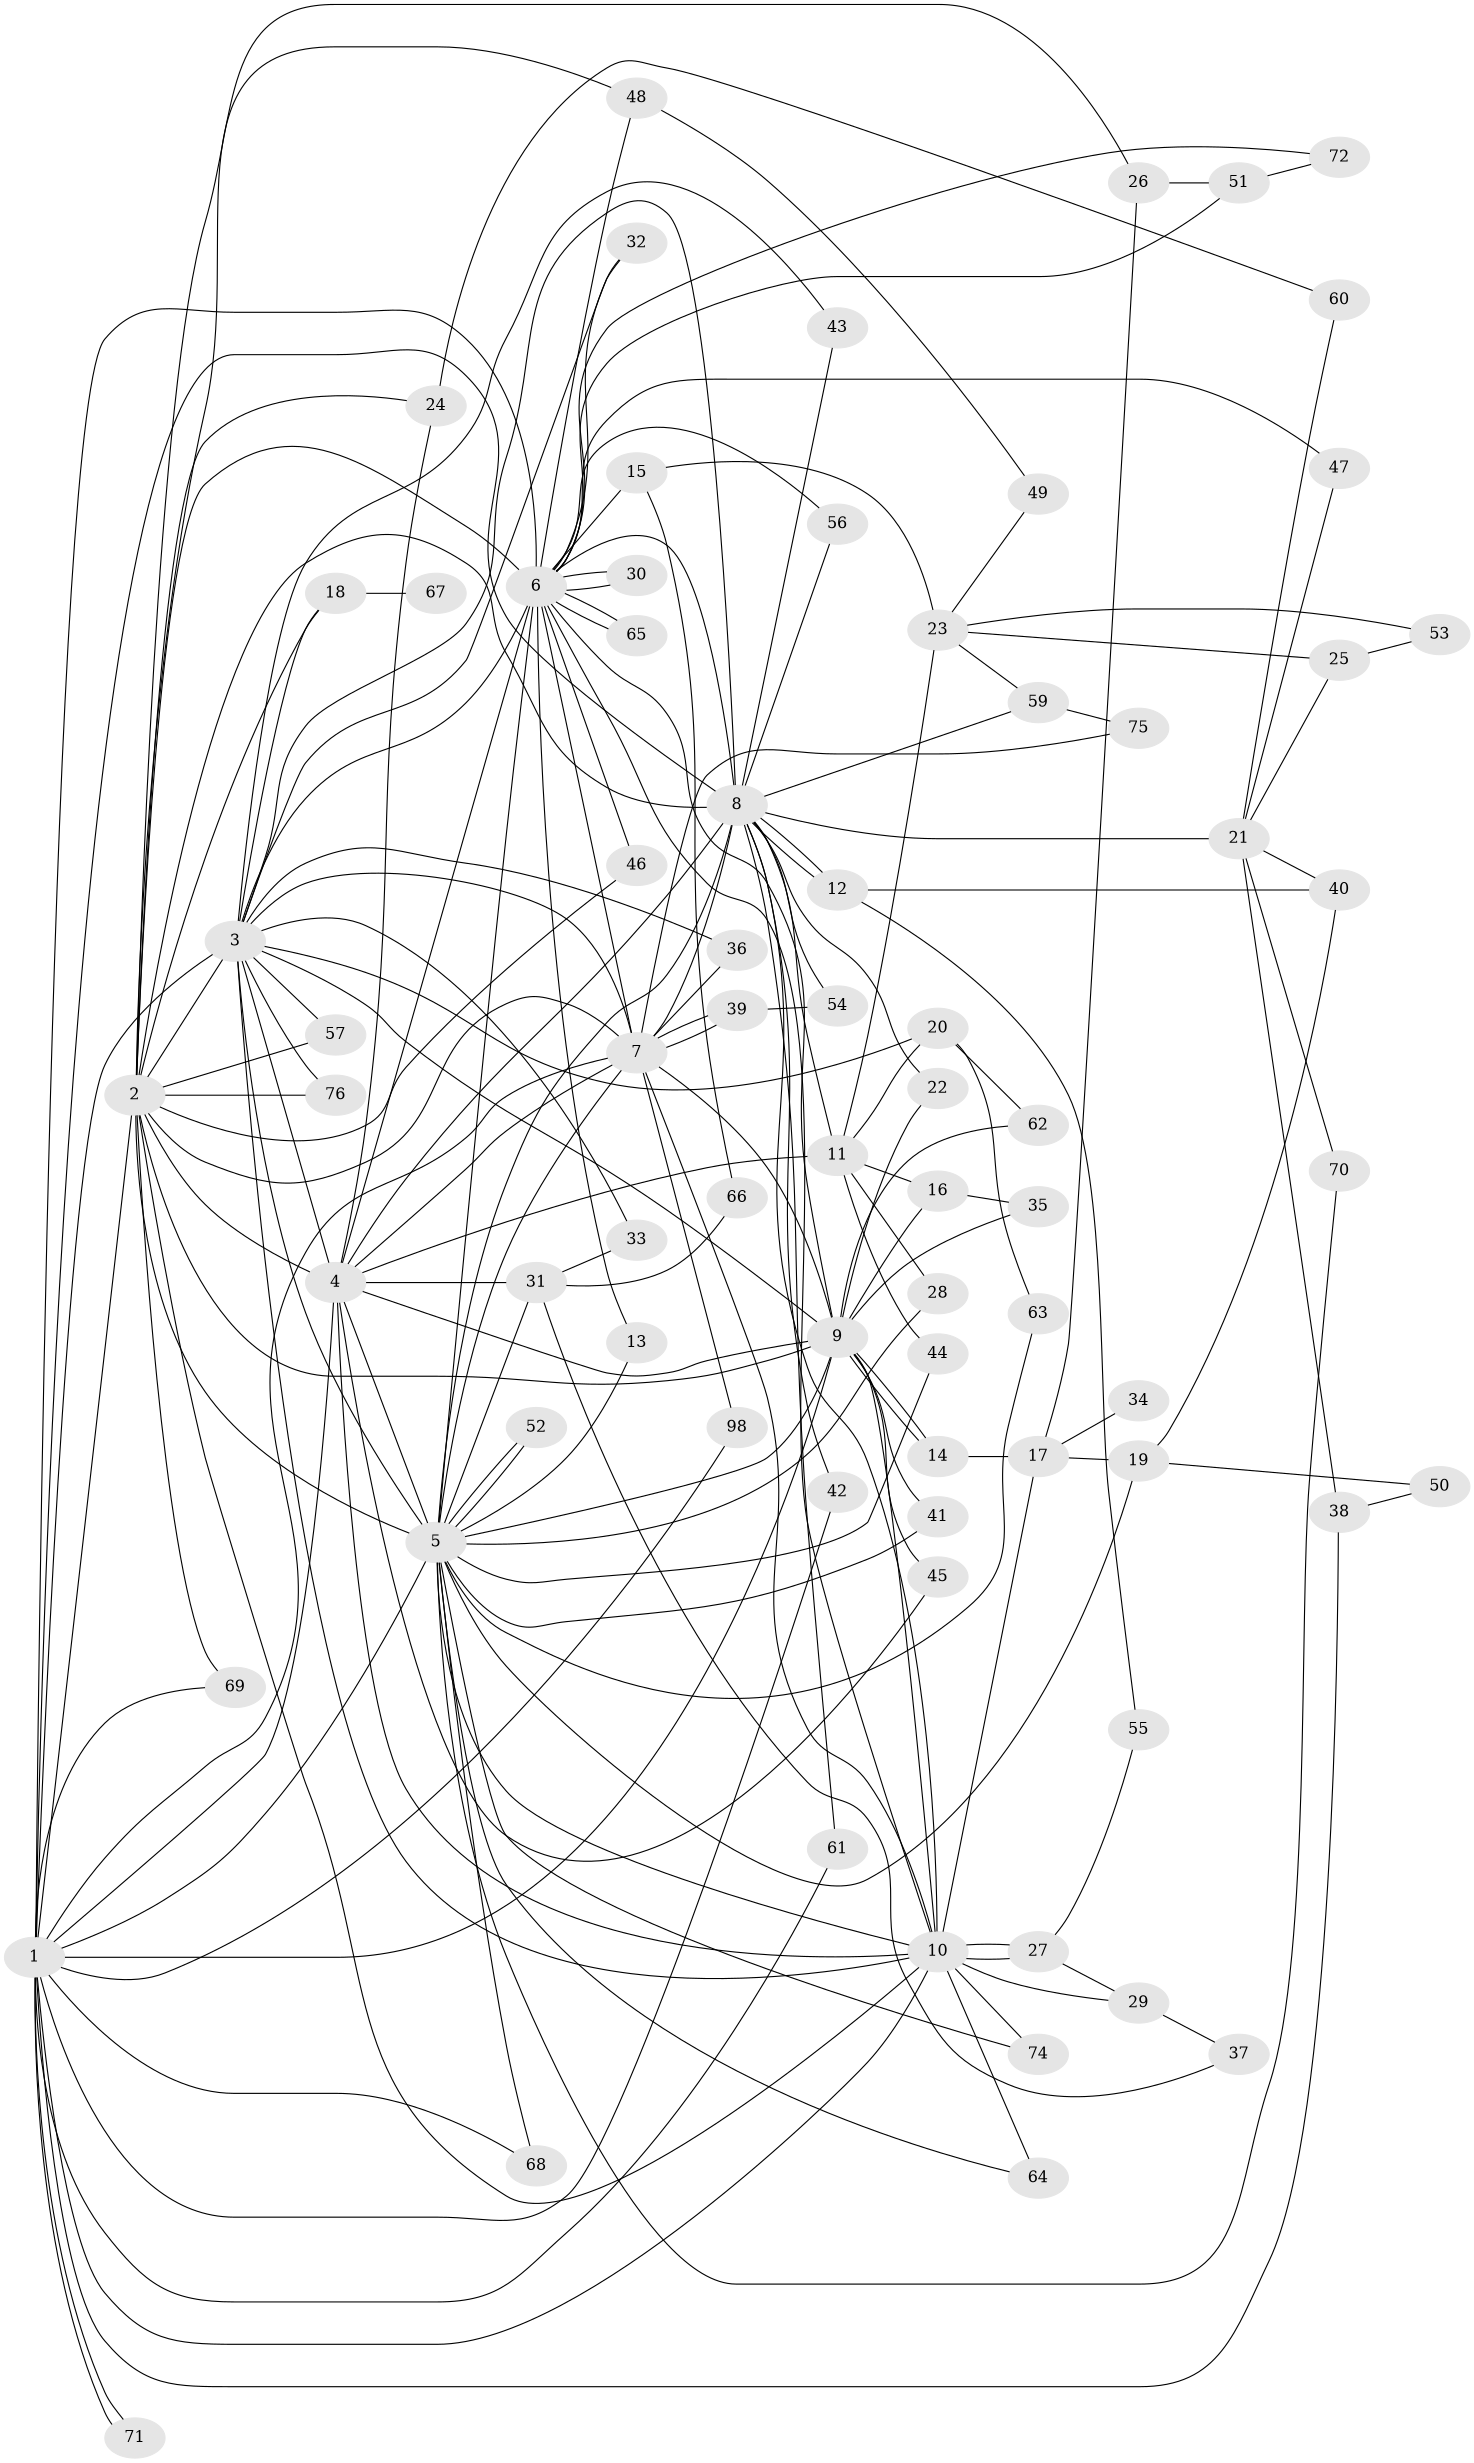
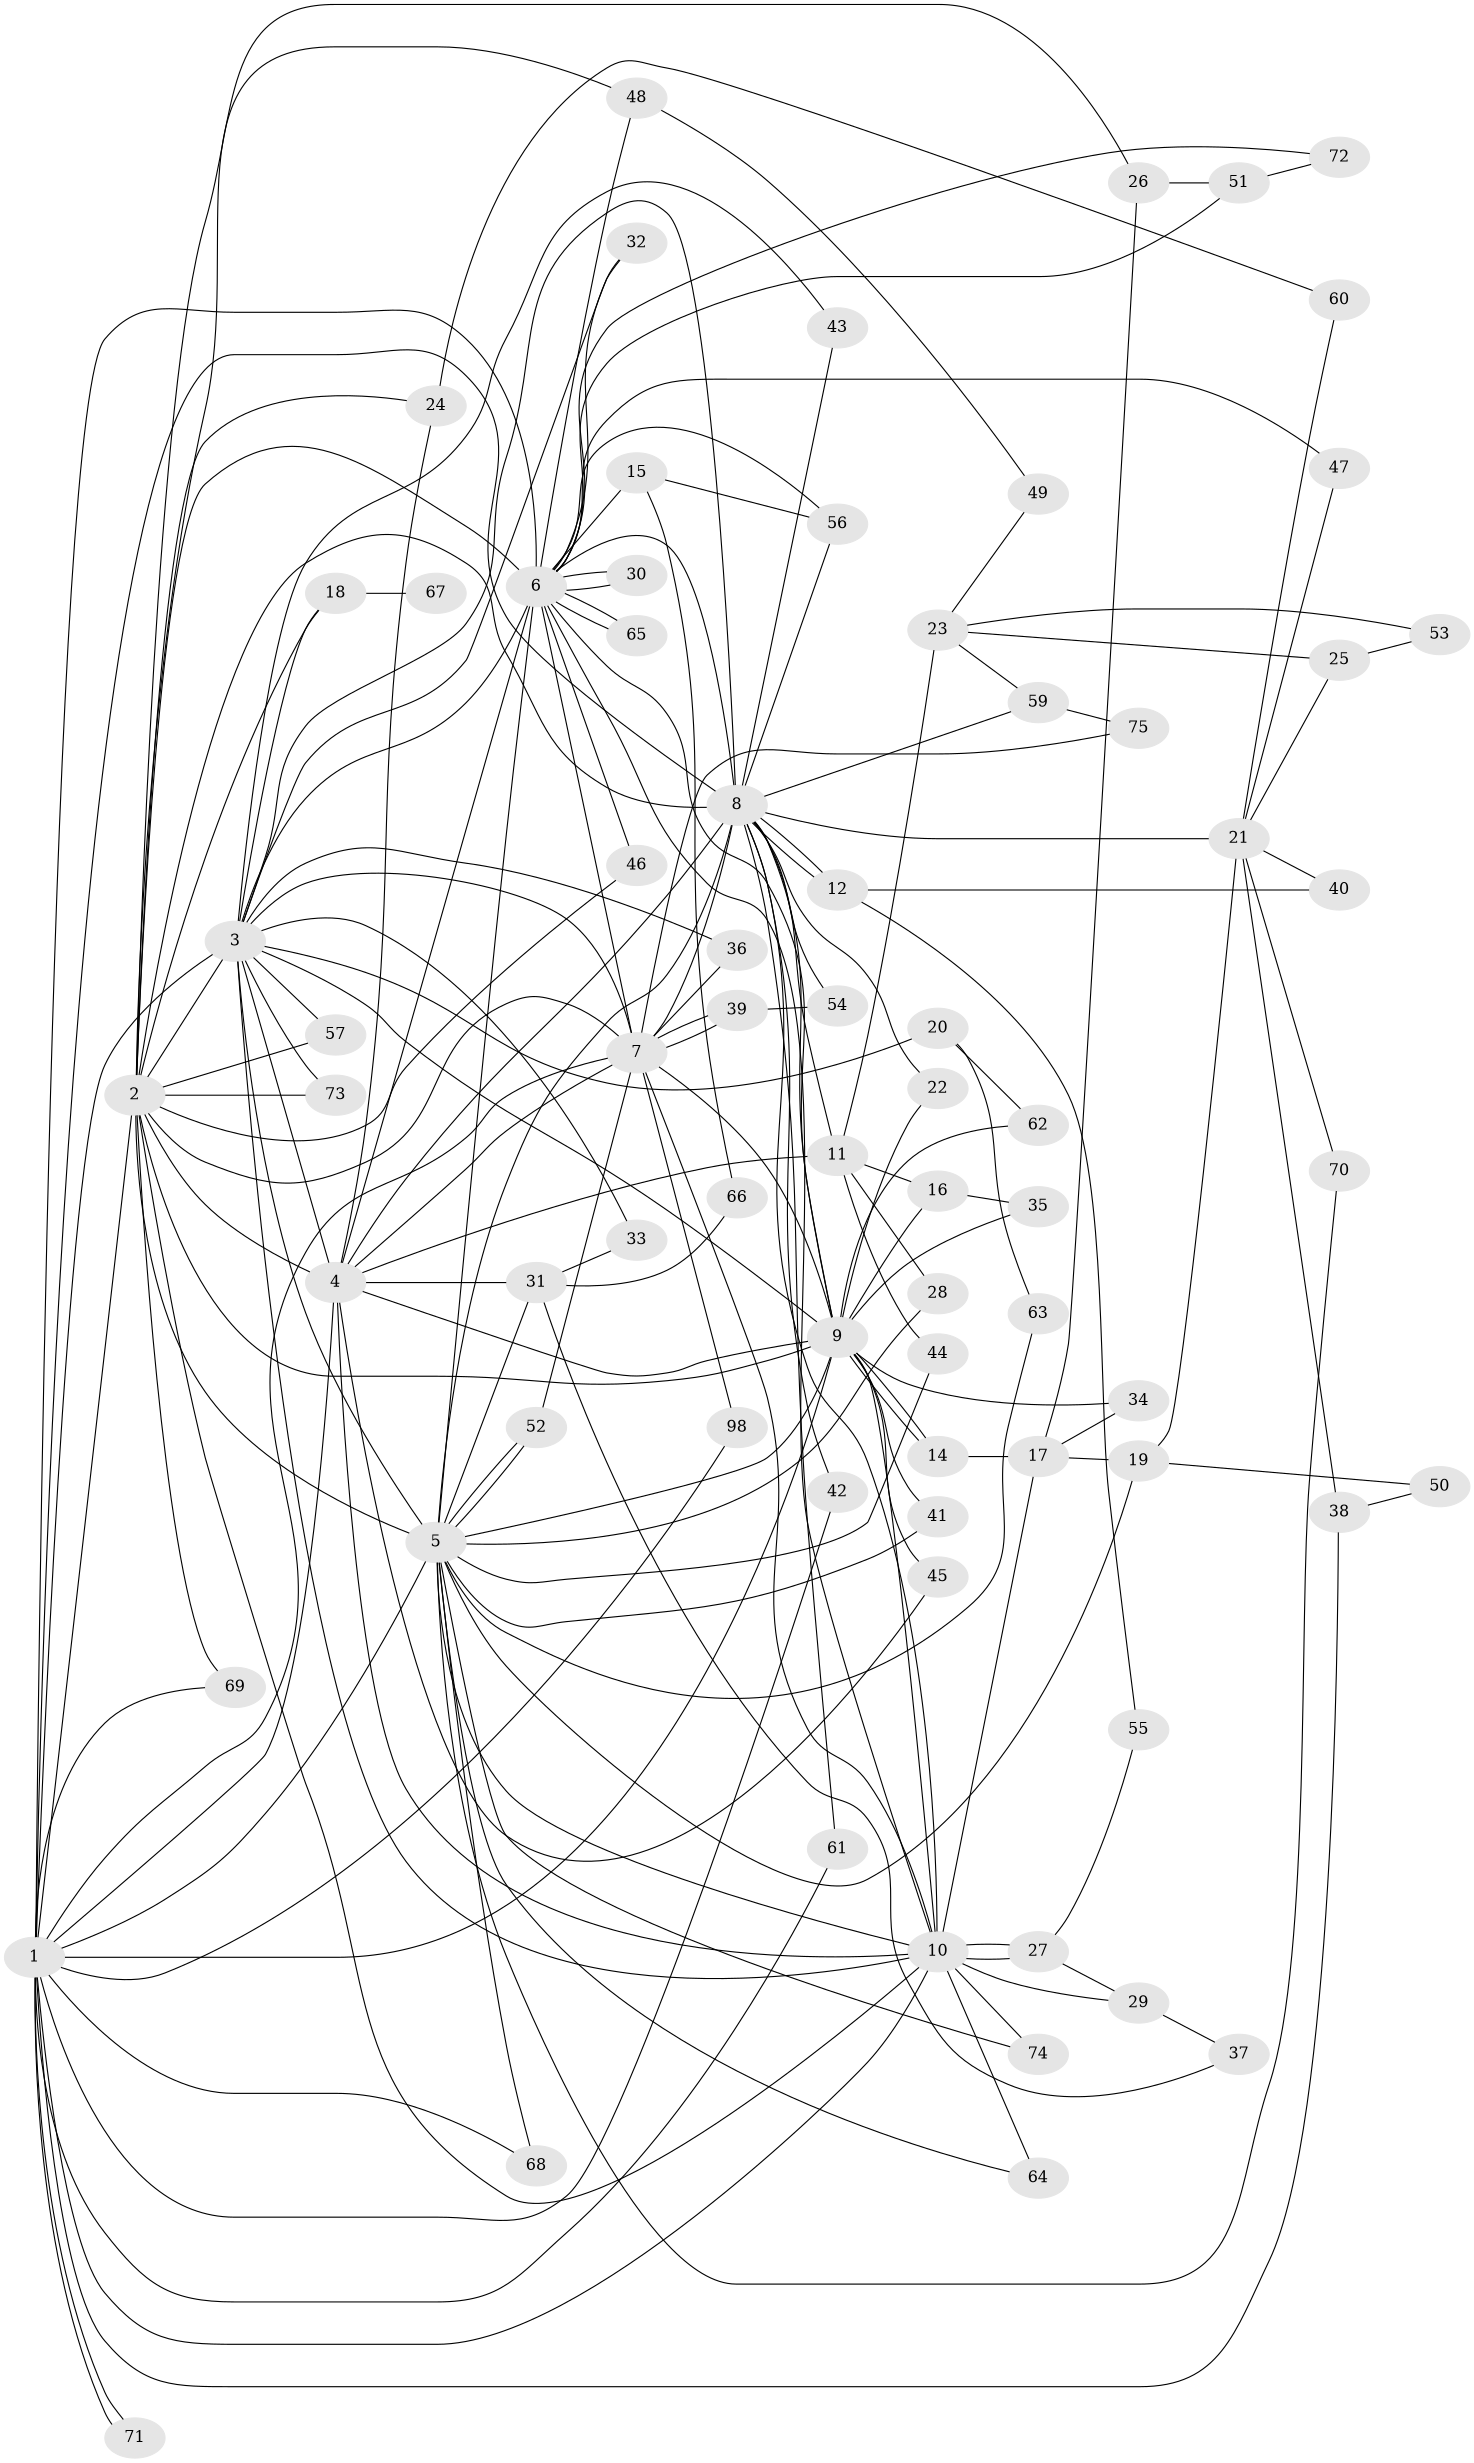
  graph {
    fontname="DejaVu Serif"
    rankdir=LR
    node [color=gray90 fontname="DejaVu Serif" style=filled]
    edge [fontname="DejaVu Serif"]
    1
    2
    3
    4
    5
    6
    7
    8
    9
    10
    38
    42
    n13 [label=98]
    61
    68
    69
    71
    18
    24
    26
    46
    48
    57
-   73 [label=76]
+   73
    20
    32
    33
    36
    43
    11
    31
    45
-   13
    19
    28
    41
    44
    52
    63
    64
    70
    74
    15
    30
    47
    51
    56
    65
    72
    39
    75
    12
    21
    22
    54
    59
    14
    16
    34
    35
    62
    17
    27
    29
    50
    23
    66
    67
    60
    49
    37
    40
    55
    25
    53
    1 -- 2
    1 -- 3
    1 -- 4
    1 -- 5
    1 -- 6
    1 -- 7
    1 -- 8
    1 -- 9
    1 -- 10
    1 -- 38
    1 -- 42
    1 -- n13
    1 -- 61
    1 -- 68
    1 -- 69
    1 -- 71
    1 -- 71
    2 -- 3
    2 -- 4
    2 -- 5
    2 -- 6
    2 -- 7
    2 -- 8
    2 -- 9
    2 -- 10
    2 -- 69
    2 -- 18
    2 -- 24
    2 -- 26
    2 -- 46
    2 -- 48
    2 -- 57
    2 -- 73
    3 -- 4
    3 -- 5
    3 -- 6
    3 -- 7
    3 -- 8
    3 -- 9
    3 -- 10
    3 -- 18
    3 -- 57
    3 -- 73
    3 -- 20
    3 -- 32
    3 -- 33
    3 -- 36
    3 -- 43
-   4 -- 5
    4 -- 6
    4 -- 7
    4 -- 8
    4 -- 9
    4 -- 10
    4 -- 24
    4 -- 11
    4 -- 31
    4 -- 45
    5 -- 6
-   5 -- 7
+   52 -- 7
    5 -- 8
    5 -- 9
    5 -- 10
    5 -- 68
    5 -- 31
-   5 -- 13
    5 -- 19
    5 -- 28
    5 -- 41
    5 -- 44
    5 -- 52
    5 -- 52
    5 -- 63
    5 -- 64
    5 -- 70
    5 -- 74
    6 -- 7
    6 -- 8
    6 -- 9
    6 -- 10
    6 -- 46
    6 -- 48
    6 -- 32
-   6 -- 13
    6 -- 15
    6 -- 30
    6 -- 30
    6 -- 47
    6 -- 51
    6 -- 56
    6 -- 65
    6 -- 65
    6 -- 72
    7 -- 8
    7 -- 9
    7 -- 10
    7 -- n13
    7 -- 36
    7 -- 39
    7 -- 39
    7 -- 75
+   8 -- 9
    8 -- 10
    8 -- 42
    8 -- 61
    8 -- 43
    8 -- 11
    8 -- 56
    8 -- 12
    8 -- 12
    8 -- 21
    8 -- 22
    8 -- 54
    8 -- 59
    9 -- 10
    9 -- 45
    9 -- 41
    9 -- 22
    9 -- 14
    9 -- 14
    9 -- 16
+   9 -- 34
    9 -- 35
    9 -- 62
    10 -- 64
    10 -- 74
    10 -- 17
    10 -- 27
    10 -- 27
    10 -- 29
    38 -- 50
    18 -- 67
    24 -- 60
    26 -- 51
    48 -- 49
    20 -- 63
    20 -- 62
-   11 -- 20
    11 -- 28
    11 -- 44
    11 -- 16
    11 -- 23
    31 -- 33
    31 -- 66
    31 -- 37
-   19 -- 40
+   19 -- 21
    19 -- 50
-   15 -- 23
+   15 -- 56
    15 -- 66
    51 -- 72
    39 -- 54
    12 -- 40
    12 -- 55
    21 -- 38
    21 -- 70
    21 -- 47
    21 -- 60
    21 -- 40
    21 -- 25
    59 -- 75
    14 -- 17
    16 -- 35
    17 -- 26
    17 -- 19
    17 -- 34
    27 -- 29
    27 -- 55
    29 -- 37
    23 -- 59
    23 -- 49
    23 -- 25
    23 -- 53
    25 -- 53
  }
